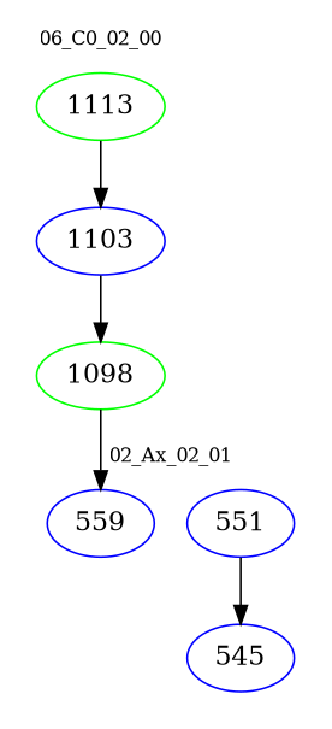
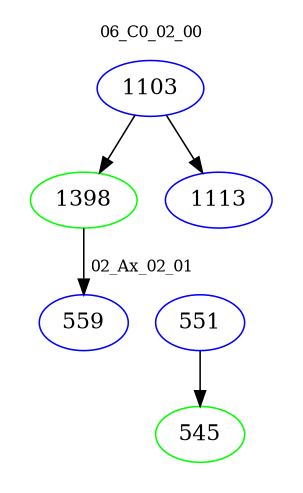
  digraph {
    node [color=blue]
    edge [color=black]
    n1 [label=551]
-   n2 [label=545]
+   n2 [color=green label=545]
    n3 [label=559]
    n4 [label=1103]
-   n5 [color=green label=1098]
-   n6 [color=green label=1113]
+   n5 [color=green label=1398]
+   n6 [label=1113]
    subgraph cluster_1 {
      color=white
      fontsize=10
      label="02_Ax_02_01"
      n1
      n2
      n3
    }
    subgraph cluster_2 {
      color=white
      fontsize=10
      label="06_C0_02_00"
      n4
      n5
      n6
    }
    n1 -> n2
    n4 -> n5
-   n6 -> n4
+   n4 -> n6
    n5 -> n3
  }
